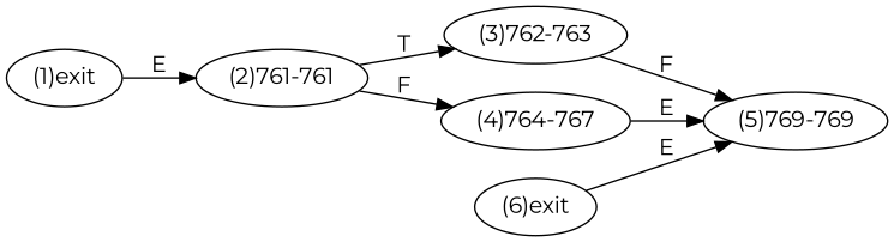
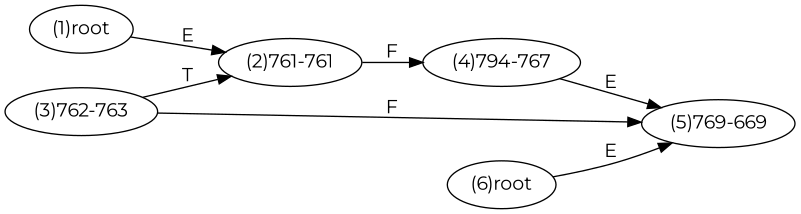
  digraph {
    fontname=Montserrat
    rankdir=LR
    node [fontname=Montserrat]
    edge [fontname=Montserrat]
-   n1 [label="(1)exit"]
+   n1 [label="(1)root"]
    n2 [label="(2)761-761"]
    n3 [label="(3)762-763"]
-   n4 [label="(4)764-767"]
-   n5 [label="(5)769-769"]
-   n6 [label="(6)exit"]
+   n4 [label="(4)794-767"]
+   n5 [label="(5)769-669"]
+   n6 [label="(6)root"]
    n1 -> n2 [label=E]
-   n2 -> n3 [label=T]
+   n3 -> n2 [label=T]
    n2 -> n4 [label=F]
    n3 -> n5 [label=F]
    n4 -> n5 [label=E]
    n6 -> n5 [label=E]
  }
